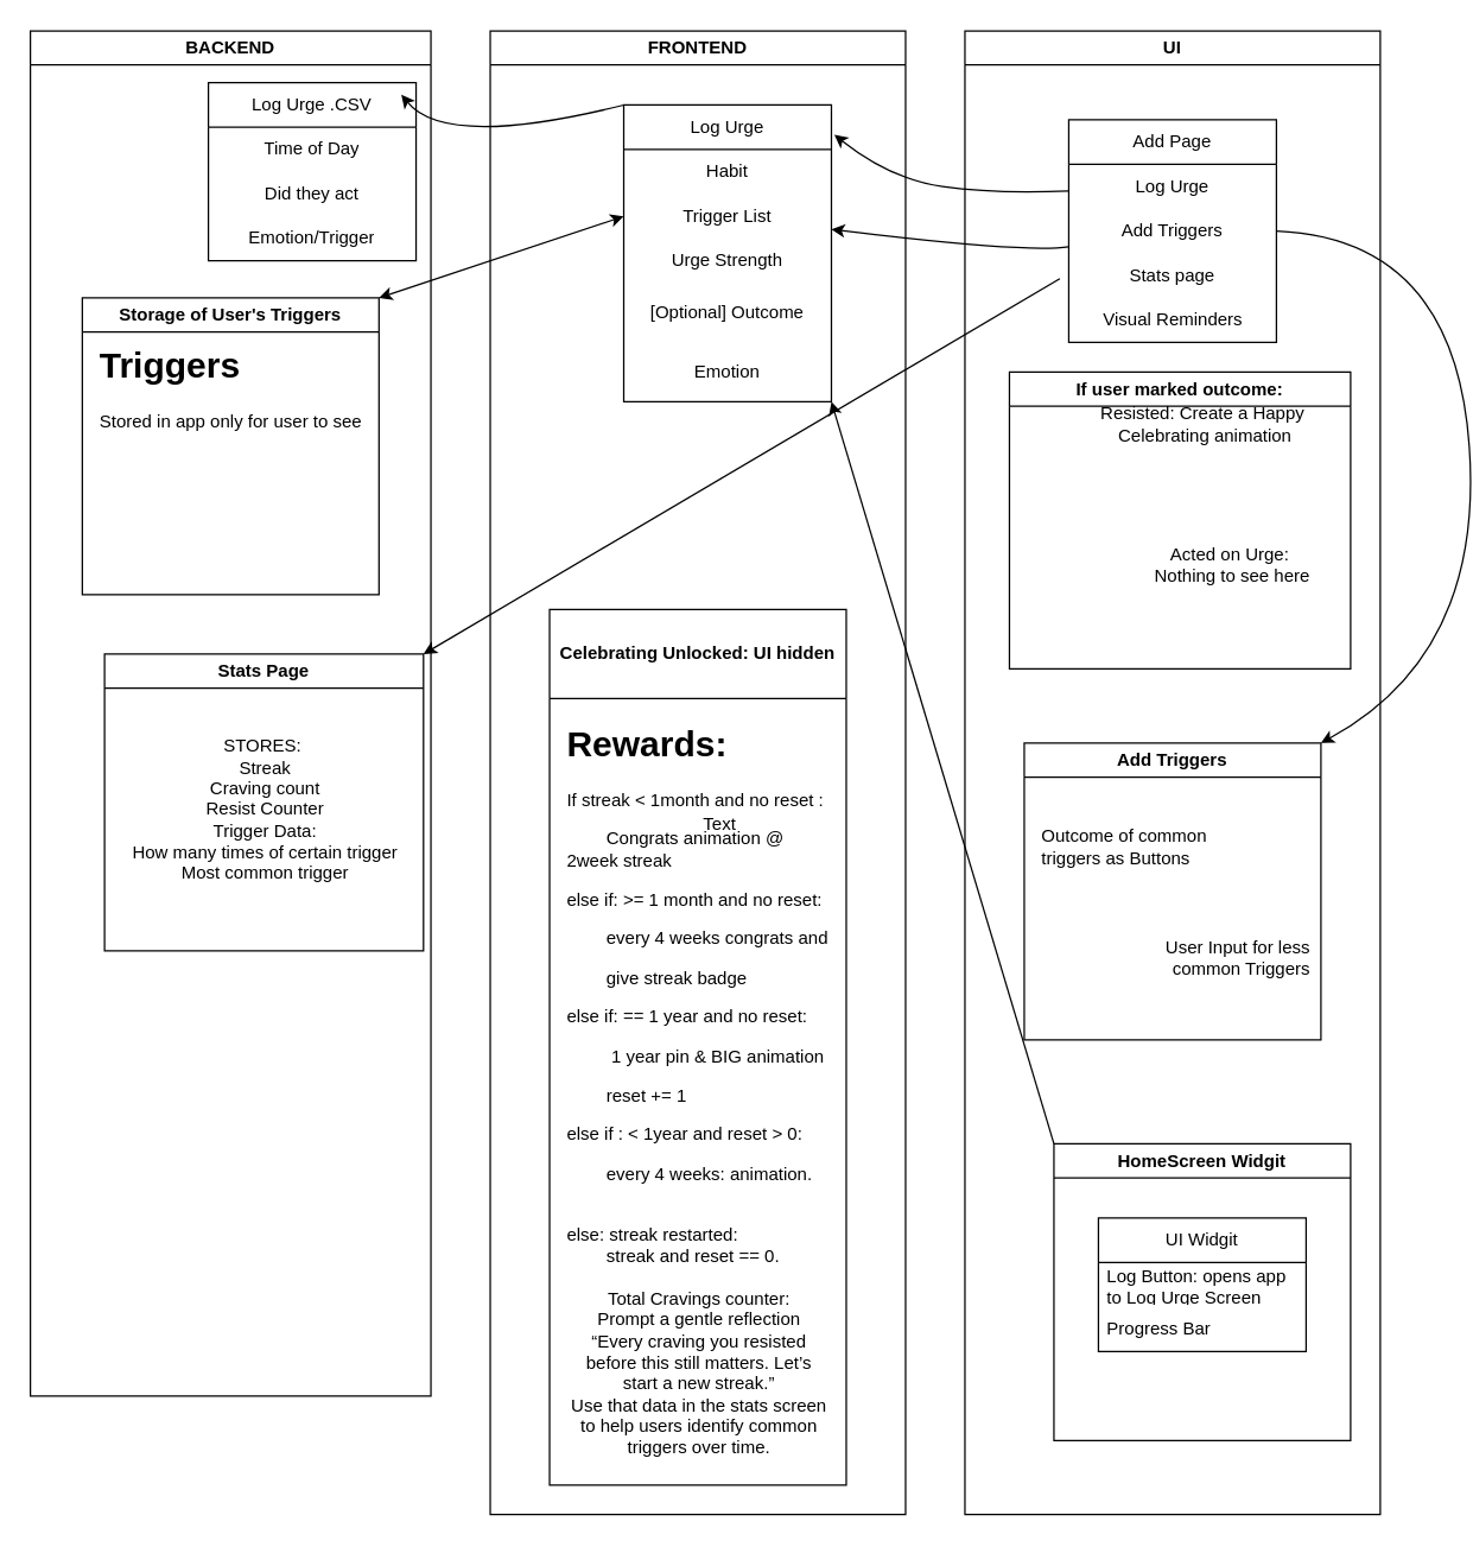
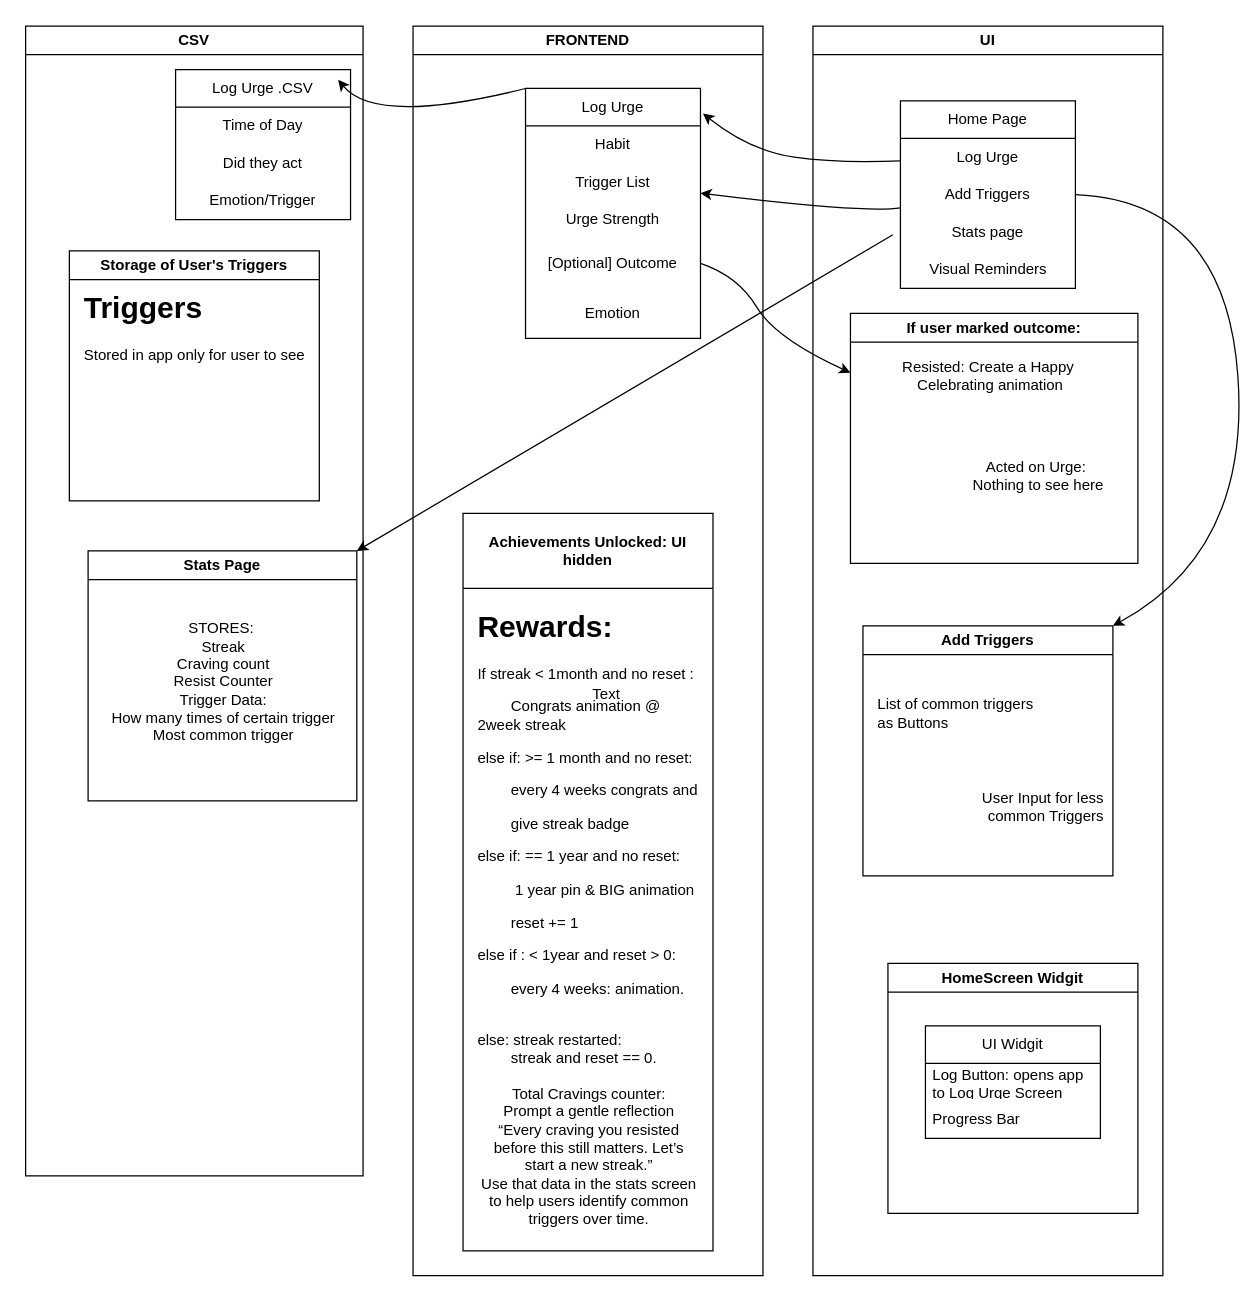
  <mxCell id="0" />
  <mxCell id="1" parent="0" />
- <mxCell id="2" value="BACKEND" style="swimlane;whiteSpace=wrap;html=1;" vertex="1" parent="1"><mxGeometry x="20" y="20" width="270" height="920" as="geometry" /></mxCell>
+ <mxCell id="2" value="CSV" style="swimlane;whiteSpace=wrap;html=1;" vertex="1" parent="1"><mxGeometry x="20" y="20" width="270" height="920" as="geometry" /></mxCell>
  <mxCell id="3" value="Log Urge .CSV" style="swimlane;fontStyle=0;childLayout=stackLayout;horizontal=1;startSize=30;horizontalStack=0;resizeParent=1;resizeParentMax=0;resizeLast=0;collapsible=1;marginBottom=0;whiteSpace=wrap;html=1;" vertex="1" parent="2"><mxGeometry x="120" y="35" width="140" height="120" as="geometry" /></mxCell>
  <mxCell id="4" value="Time of Day" style="text;strokeColor=none;fillColor=none;align=center;verticalAlign=middle;spacingLeft=4;spacingRight=4;overflow=hidden;points=[[0,0.5],[1,0.5]];portConstraint=eastwest;rotatable=0;whiteSpace=wrap;html=1;" vertex="1" parent="3"><mxGeometry y="30" width="140" height="30" as="geometry" /></mxCell>
  <mxCell id="5" value="Did they act" style="text;strokeColor=none;fillColor=none;align=center;verticalAlign=middle;spacingLeft=4;spacingRight=4;overflow=hidden;points=[[0,0.5],[1,0.5]];portConstraint=eastwest;rotatable=0;whiteSpace=wrap;html=1;" vertex="1" parent="3"><mxGeometry y="60" width="140" height="30" as="geometry" /></mxCell>
  <mxCell id="6" value="Emotion/Trigger" style="text;strokeColor=none;fillColor=none;align=center;verticalAlign=middle;spacingLeft=4;spacingRight=4;overflow=hidden;points=[[0,0.5],[1,0.5]];portConstraint=eastwest;rotatable=0;whiteSpace=wrap;html=1;" vertex="1" parent="3"><mxGeometry y="90" width="140" height="30" as="geometry" /></mxCell>
  <mxCell id="7" value="Storage of User's Triggers" style="swimlane;whiteSpace=wrap;html=1;" vertex="1" parent="2"><mxGeometry x="35" y="180" width="200" height="200" as="geometry" /></mxCell>
  <mxCell id="8" value="&lt;h1 style=&quot;margin-top: 0px;&quot;&gt;Triggers&lt;/h1&gt;&lt;p&gt;Stored in app only for user to see&lt;/p&gt;&lt;p&gt;&lt;br&gt;&lt;/p&gt;" style="text;html=1;whiteSpace=wrap;overflow=hidden;rounded=0;" vertex="1" parent="7"><mxGeometry x="10" y="25" width="180" height="120" as="geometry" /></mxCell>
  <mxCell id="9" value="&lt;div&gt;Stats Page&lt;/div&gt;" style="swimlane;whiteSpace=wrap;html=1;" vertex="1" parent="2"><mxGeometry x="50" y="420" width="215" height="200" as="geometry" /></mxCell>
  <mxCell id="10" value="&lt;div&gt;STORES:&amp;nbsp;&lt;/div&gt;&lt;div&gt;Streak&lt;/div&gt;&lt;div&gt;Craving count&lt;/div&gt;&lt;div&gt;Resist Counter&lt;/div&gt;&lt;div&gt;Trigger Data:&lt;/div&gt;&lt;div&gt;How many times of certain trigger&lt;/div&gt;&lt;div&gt;Most common trigger&lt;/div&gt;" style="text;html=1;align=center;verticalAlign=middle;resizable=0;points=[];autosize=1;strokeColor=none;fillColor=none;" vertex="1" parent="9"><mxGeometry x="7.5" y="50" width="200" height="110" as="geometry" /></mxCell>
  <mxCell id="11" value="FRONTEND" style="swimlane;whiteSpace=wrap;html=1;" vertex="1" parent="1"><mxGeometry x="330" y="20" width="280" height="1000" as="geometry" /></mxCell>
  <mxCell id="12" value="Log Urge" style="swimlane;fontStyle=0;childLayout=stackLayout;horizontal=1;startSize=30;horizontalStack=0;resizeParent=1;resizeParentMax=0;resizeLast=0;collapsible=1;marginBottom=0;whiteSpace=wrap;html=1;" vertex="1" parent="11"><mxGeometry x="90" y="50" width="140" height="200" as="geometry"><mxRectangle x="90" y="50" width="90" height="30" as="alternateBounds" /></mxGeometry></mxCell>
  <mxCell id="13" value="&lt;div&gt;Habit&lt;/div&gt;" style="text;strokeColor=none;align=center;fillColor=none;html=1;verticalAlign=middle;whiteSpace=wrap;rounded=0;" vertex="1" parent="12"><mxGeometry y="30" width="140" height="30" as="geometry" /></mxCell>
  <mxCell id="14" value="&lt;div align=&quot;center&quot;&gt;Trigger List&lt;/div&gt;" style="text;strokeColor=none;fillColor=none;align=center;verticalAlign=middle;spacingLeft=4;spacingRight=4;overflow=hidden;points=[[0,0.5],[1,0.5]];portConstraint=eastwest;rotatable=0;whiteSpace=wrap;html=1;" vertex="1" parent="12"><mxGeometry y="60" width="140" height="30" as="geometry" /></mxCell>
  <mxCell id="15" value="&lt;div align=&quot;center&quot;&gt;Urge Strength&lt;/div&gt;" style="text;strokeColor=none;fillColor=none;align=center;verticalAlign=middle;spacingLeft=4;spacingRight=4;overflow=hidden;points=[[0,0.5],[1,0.5]];portConstraint=eastwest;rotatable=0;whiteSpace=wrap;html=1;" vertex="1" parent="12"><mxGeometry y="90" width="140" height="30" as="geometry" /></mxCell>
  <mxCell id="16" value="&lt;div align=&quot;center&quot;&gt;[Optional] Outcome&lt;/div&gt;" style="text;strokeColor=none;fillColor=none;align=center;verticalAlign=middle;spacingLeft=4;spacingRight=4;overflow=hidden;points=[[0,0.5],[1,0.5]];portConstraint=eastwest;rotatable=0;whiteSpace=wrap;html=1;" vertex="1" parent="12"><mxGeometry y="120" width="140" height="40" as="geometry" /></mxCell>
  <mxCell id="17" value="Emotion" style="text;strokeColor=none;align=center;fillColor=none;html=1;verticalAlign=middle;whiteSpace=wrap;rounded=0;" vertex="1" parent="12"><mxGeometry y="160" width="140" height="40" as="geometry" /></mxCell>
- <mxCell id="18" value="&lt;div&gt;Celebrating Unlocked: UI hidden&lt;/div&gt;" style="swimlane;whiteSpace=wrap;html=1;startSize=60;" vertex="1" parent="11"><mxGeometry x="40" y="390" width="200" height="590" as="geometry" /></mxCell>
+ <mxCell id="18" value="&lt;div&gt;Achievements Unlocked: UI hidden&lt;/div&gt;" style="swimlane;whiteSpace=wrap;html=1;startSize=60;" vertex="1" parent="11"><mxGeometry x="40" y="390" width="200" height="590" as="geometry" /></mxCell>
  <mxCell id="19" value="&lt;h1 style=&quot;margin-top: 0px;&quot;&gt;Rewards:&lt;/h1&gt;&lt;p&gt;If streak &amp;lt; 1month and no reset :&lt;/p&gt;&lt;p&gt;&lt;span style=&quot;white-space: pre;&quot;&gt;&#09;&lt;/span&gt;Congrats animation @ 2week streak&lt;/p&gt;&lt;p&gt;else if: &amp;gt;= 1 month and no reset:&lt;/p&gt;&lt;p&gt;&lt;span style=&quot;white-space: pre;&quot;&gt;&#09;&lt;/span&gt;every 4 weeks congrats and &lt;br&gt;&lt;/p&gt;&lt;p&gt;&amp;nbsp;&amp;nbsp;&amp;nbsp;&amp;nbsp;&amp;nbsp;&amp;nbsp;&amp;nbsp; give streak badge&lt;/p&gt;&lt;p&gt;else if: == 1 year and no reset:&lt;/p&gt;&lt;p&gt;&amp;nbsp;&amp;nbsp;&amp;nbsp;&amp;nbsp;&amp;nbsp;&amp;nbsp;&amp;nbsp;&amp;nbsp; 1 year pin &amp;amp; BIG animation&lt;/p&gt;&lt;p&gt;&lt;span style=&quot;white-space: pre;&quot;&gt;&#09;&lt;/span&gt;reset += 1&lt;/p&gt;&lt;p&gt;else if : &amp;lt; 1year and reset &amp;gt; 0:&lt;/p&gt;&lt;p&gt;&lt;span style=&quot;white-space: pre;&quot;&gt;&#09;every 4 weeks: animation.&lt;/span&gt;&lt;/p&gt;&lt;div&gt;&lt;br&gt;&lt;/div&gt;&lt;div&gt;else: streak restarted:&lt;br&gt;&lt;span style=&quot;white-space: pre;&quot;&gt;&#09;&lt;/span&gt;streak and reset == 0.&lt;/div&gt;&lt;br&gt;&lt;div align=&quot;center&quot;&gt;Total Cravings counter:&lt;br&gt;&lt;/div&gt;&lt;div align=&quot;center&quot;&gt;Prompt a gentle reflection&lt;/div&gt;&lt;div align=&quot;center&quot;&gt;“Every craving you resisted before this still matters. Let’s start a new streak.”&lt;/div&gt;&lt;div align=&quot;center&quot;&gt;Use that data in the stats screen to help users identify common triggers over time.&lt;/div&gt;" style="text;html=1;whiteSpace=wrap;overflow=hidden;rounded=0;" vertex="1" parent="18"><mxGeometry x="10" y="70" width="180" height="510" as="geometry" /></mxCell>
  <mxCell id="20" value="UI" style="swimlane;whiteSpace=wrap;html=1;" vertex="1" parent="1"><mxGeometry x="650" y="20" width="280" height="1000" as="geometry" /></mxCell>
- <mxCell id="21" value="Add Page" style="swimlane;fontStyle=0;childLayout=stackLayout;horizontal=1;startSize=30;horizontalStack=0;resizeParent=1;resizeParentMax=0;resizeLast=0;collapsible=1;marginBottom=0;whiteSpace=wrap;html=1;" vertex="1" parent="20"><mxGeometry x="70" y="60" width="140" height="150" as="geometry" /></mxCell>
+ <mxCell id="21" value="Home Page" style="swimlane;fontStyle=0;childLayout=stackLayout;horizontal=1;startSize=30;horizontalStack=0;resizeParent=1;resizeParentMax=0;resizeLast=0;collapsible=1;marginBottom=0;whiteSpace=wrap;html=1;" vertex="1" parent="20"><mxGeometry x="70" y="60" width="140" height="150" as="geometry" /></mxCell>
  <mxCell id="22" value="&lt;div&gt;Log Urge&lt;/div&gt;" style="text;strokeColor=none;fillColor=none;align=center;verticalAlign=middle;spacingLeft=4;spacingRight=4;overflow=hidden;points=[[0,0.5],[1,0.5]];portConstraint=eastwest;rotatable=0;whiteSpace=wrap;html=1;" vertex="1" parent="21"><mxGeometry y="30" width="140" height="30" as="geometry" /></mxCell>
  <mxCell id="23" value="Add Triggers" style="text;strokeColor=none;fillColor=none;align=center;verticalAlign=middle;spacingLeft=4;spacingRight=4;overflow=hidden;points=[[0,0.5],[1,0.5]];portConstraint=eastwest;rotatable=0;whiteSpace=wrap;html=1;" vertex="1" parent="21"><mxGeometry y="60" width="140" height="30" as="geometry" /></mxCell>
  <mxCell id="24" value="Stats page" style="text;strokeColor=none;align=center;fillColor=none;html=1;verticalAlign=middle;whiteSpace=wrap;rounded=0;" vertex="1" parent="21"><mxGeometry y="90" width="140" height="30" as="geometry" /></mxCell>
  <mxCell id="25" value="&lt;div&gt;Visual Reminders&lt;/div&gt;" style="text;html=1;align=center;verticalAlign=middle;resizable=0;points=[];autosize=1;strokeColor=none;fillColor=none;" vertex="1" parent="21"><mxGeometry y="120" width="140" height="30" as="geometry" /></mxCell>
  <mxCell id="26" value="&lt;div&gt;If user marked outcome:&lt;/div&gt;" style="swimlane;whiteSpace=wrap;html=1;" vertex="1" parent="20"><mxGeometry x="30" y="230" width="230" height="200" as="geometry" /></mxCell>
- <mxCell id="27" value="&lt;div&gt;Resisted: Create a Happy&lt;/div&gt;&lt;div&gt;&amp;nbsp;Celebrating animation&lt;/div&gt;" style="text;html=1;align=center;verticalAlign=middle;resizable=0;points=[];autosize=1;strokeColor=none;fillColor=none;" vertex="1" parent="26"><mxGeometry x="50" y="15" width="160" height="40" as="geometry" /></mxCell>
+ <mxCell id="27" value="&lt;div&gt;Resisted: Create a Happy&lt;/div&gt;&lt;div&gt;&amp;nbsp;Celebrating animation&lt;/div&gt;" style="text;html=1;align=center;verticalAlign=middle;resizable=0;points=[];autosize=1;strokeColor=none;fillColor=none;" vertex="1" parent="26"><mxGeometry x="30" y="30" width="160" height="40" as="geometry" /></mxCell>
  <mxCell id="28" value="&lt;div&gt;Acted on Urge:&amp;nbsp;&lt;/div&gt;&lt;div&gt;Nothing to see here&lt;/div&gt;" style="text;html=1;align=center;verticalAlign=middle;resizable=0;points=[];autosize=1;strokeColor=none;fillColor=none;" vertex="1" parent="26"><mxGeometry x="85" y="110" width="130" height="40" as="geometry" /></mxCell>
  <mxCell id="29" value="Add Triggers" style="swimlane;whiteSpace=wrap;html=1;" vertex="1" parent="20"><mxGeometry x="40" y="480" width="200" height="200" as="geometry" /></mxCell>
- <mxCell id="30" value="Outcome of common triggers as Buttons" style="text;html=1;align=left;verticalAlign=middle;whiteSpace=wrap;rounded=0;" vertex="1" parent="29"><mxGeometry x="10" y="40" width="140" height="60" as="geometry" /></mxCell>
+ <mxCell id="30" value="List of common triggers as Buttons" style="text;html=1;align=left;verticalAlign=middle;whiteSpace=wrap;rounded=0;" vertex="1" parent="29"><mxGeometry x="10" y="40" width="140" height="60" as="geometry" /></mxCell>
  <mxCell id="31" value="&lt;div align=&quot;right&quot;&gt;User Input for less common Triggers&lt;/div&gt;" style="text;html=1;align=right;verticalAlign=middle;whiteSpace=wrap;rounded=0;" vertex="1" parent="29"><mxGeometry x="55" y="115" width="140" height="60" as="geometry" /></mxCell>
  <mxCell id="32" value="" style="curved=1;endArrow=classic;html=1;rounded=0;entryX=1;entryY=0;entryDx=0;entryDy=0;exitX=1;exitY=0.5;exitDx=0;exitDy=0;" edge="1" parent="20" source="23" target="29"><mxGeometry width="50" height="50" relative="1" as="geometry"><mxPoint x="-240" y="560" as="sourcePoint" /><mxPoint x="-190" y="510" as="targetPoint" /><Array as="points"><mxPoint x="330" y="140" /><mxPoint x="350" y="420" /></Array></mxGeometry></mxCell>
  <mxCell id="33" value="HomeScreen Widgit" style="swimlane;whiteSpace=wrap;html=1;" vertex="1" parent="20"><mxGeometry x="60" y="750" width="200" height="200" as="geometry" /></mxCell>
  <mxCell id="34" value="UI Widgit" style="swimlane;fontStyle=0;childLayout=stackLayout;horizontal=1;startSize=30;horizontalStack=0;resizeParent=1;resizeParentMax=0;resizeLast=0;collapsible=1;marginBottom=0;whiteSpace=wrap;html=1;" vertex="1" parent="33"><mxGeometry x="30" y="50" width="140" height="90" as="geometry" /></mxCell>
  <mxCell id="35" value="Log Button: opens app to Log Urge Screen" style="text;strokeColor=none;fillColor=none;align=left;verticalAlign=middle;spacingLeft=4;spacingRight=4;overflow=hidden;points=[[0,0.5],[1,0.5]];portConstraint=eastwest;rotatable=0;whiteSpace=wrap;html=1;" vertex="1" parent="34"><mxGeometry y="30" width="140" height="30" as="geometry" /></mxCell>
  <mxCell id="36" value="Progress Bar" style="text;strokeColor=none;fillColor=none;align=left;verticalAlign=middle;spacingLeft=4;spacingRight=4;overflow=hidden;points=[[0,0.5],[1,0.5]];portConstraint=eastwest;rotatable=0;whiteSpace=wrap;html=1;" vertex="1" parent="34"><mxGeometry y="60" width="140" height="30" as="geometry" /></mxCell>
  <mxCell id="37" value="" style="curved=1;endArrow=classic;html=1;rounded=0;entryX=1.014;entryY=0.1;entryDx=0;entryDy=0;entryPerimeter=0;" edge="1" parent="1" source="22" target="12"><mxGeometry width="50" height="50" relative="1" as="geometry"><mxPoint x="410" y="580" as="sourcePoint" /><mxPoint x="590" y="150" as="targetPoint" /><Array as="points"><mxPoint x="670" y="130" /><mxPoint x="600" y="120" /></Array></mxGeometry></mxCell>
  <mxCell id="38" value="" style="curved=1;endArrow=classic;html=1;rounded=0;entryX=0.929;entryY=0.067;entryDx=0;entryDy=0;entryPerimeter=0;exitX=0;exitY=0;exitDx=0;exitDy=0;" edge="1" parent="1" source="12" target="3"><mxGeometry width="50" height="50" relative="1" as="geometry"><mxPoint x="410" y="580" as="sourcePoint" /><mxPoint x="460" y="530" as="targetPoint" /><Array as="points"><mxPoint x="300" y="100" /></Array></mxGeometry></mxCell>
+ <mxCell id="39" value="" style="curved=1;endArrow=classic;html=1;rounded=0;exitX=1;exitY=0.5;exitDx=0;exitDy=0;" edge="1" parent="1" source="16" target="26"><mxGeometry width="50" height="50" relative="1" as="geometry"><mxPoint x="410" y="580" as="sourcePoint" /><mxPoint x="720" y="290" as="targetPoint" /><Array as="points"><mxPoint x="590" y="220" /><mxPoint x="620" y="270" /></Array></mxGeometry></mxCell>
  <mxCell id="40" value="" style="curved=1;endArrow=classic;html=1;rounded=0;" edge="1" parent="1" source="23" target="14"><mxGeometry width="50" height="50" relative="1" as="geometry"><mxPoint x="410" y="580" as="sourcePoint" /><mxPoint x="460" y="530" as="targetPoint" /><Array as="points"><mxPoint x="690" y="170" /></Array></mxGeometry></mxCell>
- <mxCell id="41" value="" style="endArrow=classic;startArrow=classic;html=1;rounded=0;entryX=0;entryY=0.5;entryDx=0;entryDy=0;exitX=1;exitY=0;exitDx=0;exitDy=0;" edge="1" parent="1" source="7" target="14"><mxGeometry width="50" height="50" relative="1" as="geometry"><mxPoint x="410" y="580" as="sourcePoint" /><mxPoint x="460" y="530" as="targetPoint" /></mxGeometry></mxCell>
- <mxCell id="42" value="" style="endArrow=classic;html=1;rounded=0;exitX=0;exitY=0;exitDx=0;exitDy=0;entryX=1;entryY=1;entryDx=0;entryDy=0;" edge="1" parent="1" source="33" target="17"><mxGeometry width="50" height="50" relative="1" as="geometry"><mxPoint x="410" y="580" as="sourcePoint" /><mxPoint x="460" y="530" as="targetPoint" /></mxGeometry></mxCell>
  <mxCell id="43" value="Text" style="text;strokeColor=none;align=center;fillColor=none;html=1;verticalAlign=middle;whiteSpace=wrap;rounded=0;" vertex="1" parent="1"><mxGeometry x="455" y="540" width="60" height="30" as="geometry" /></mxCell>
  <mxCell id="44" value="" style="endArrow=classic;html=1;rounded=0;entryX=1;entryY=0;entryDx=0;entryDy=0;exitX=-0.043;exitY=0.567;exitDx=0;exitDy=0;exitPerimeter=0;" edge="1" parent="1" source="24" target="9"><mxGeometry width="50" height="50" relative="1" as="geometry"><mxPoint x="410" y="580" as="sourcePoint" /><mxPoint x="460" y="530" as="targetPoint" /></mxGeometry></mxCell>
